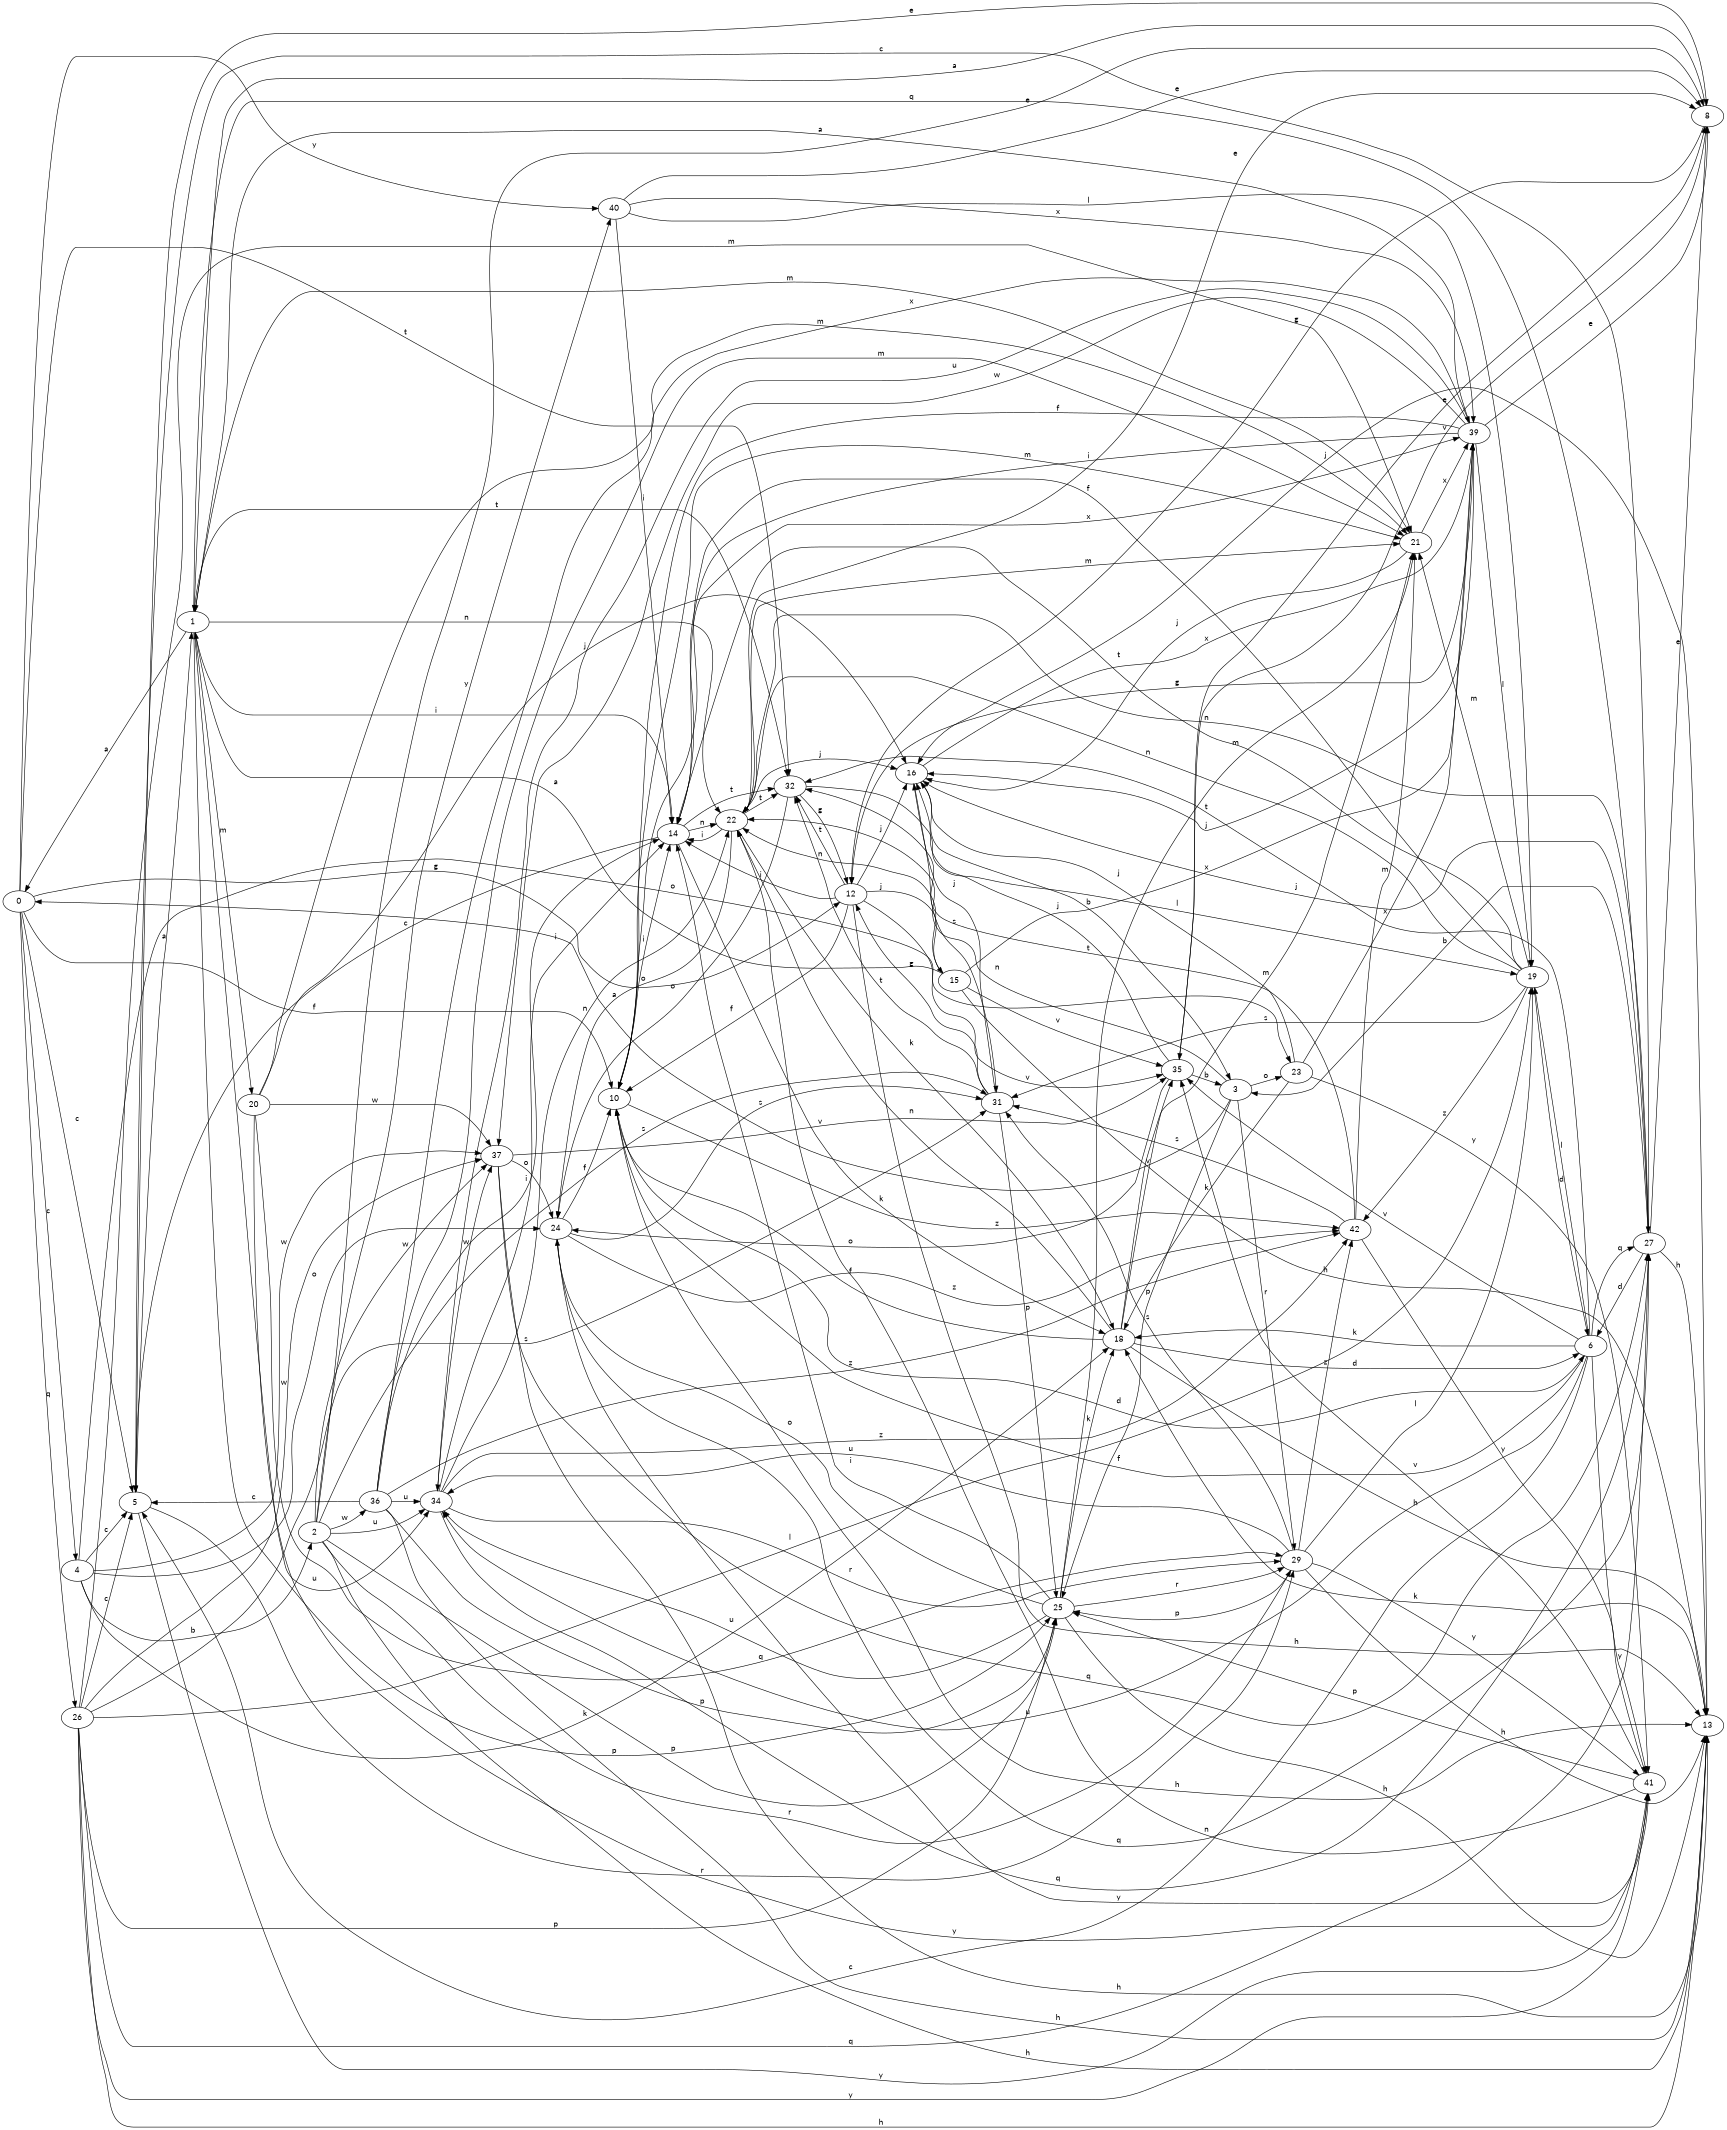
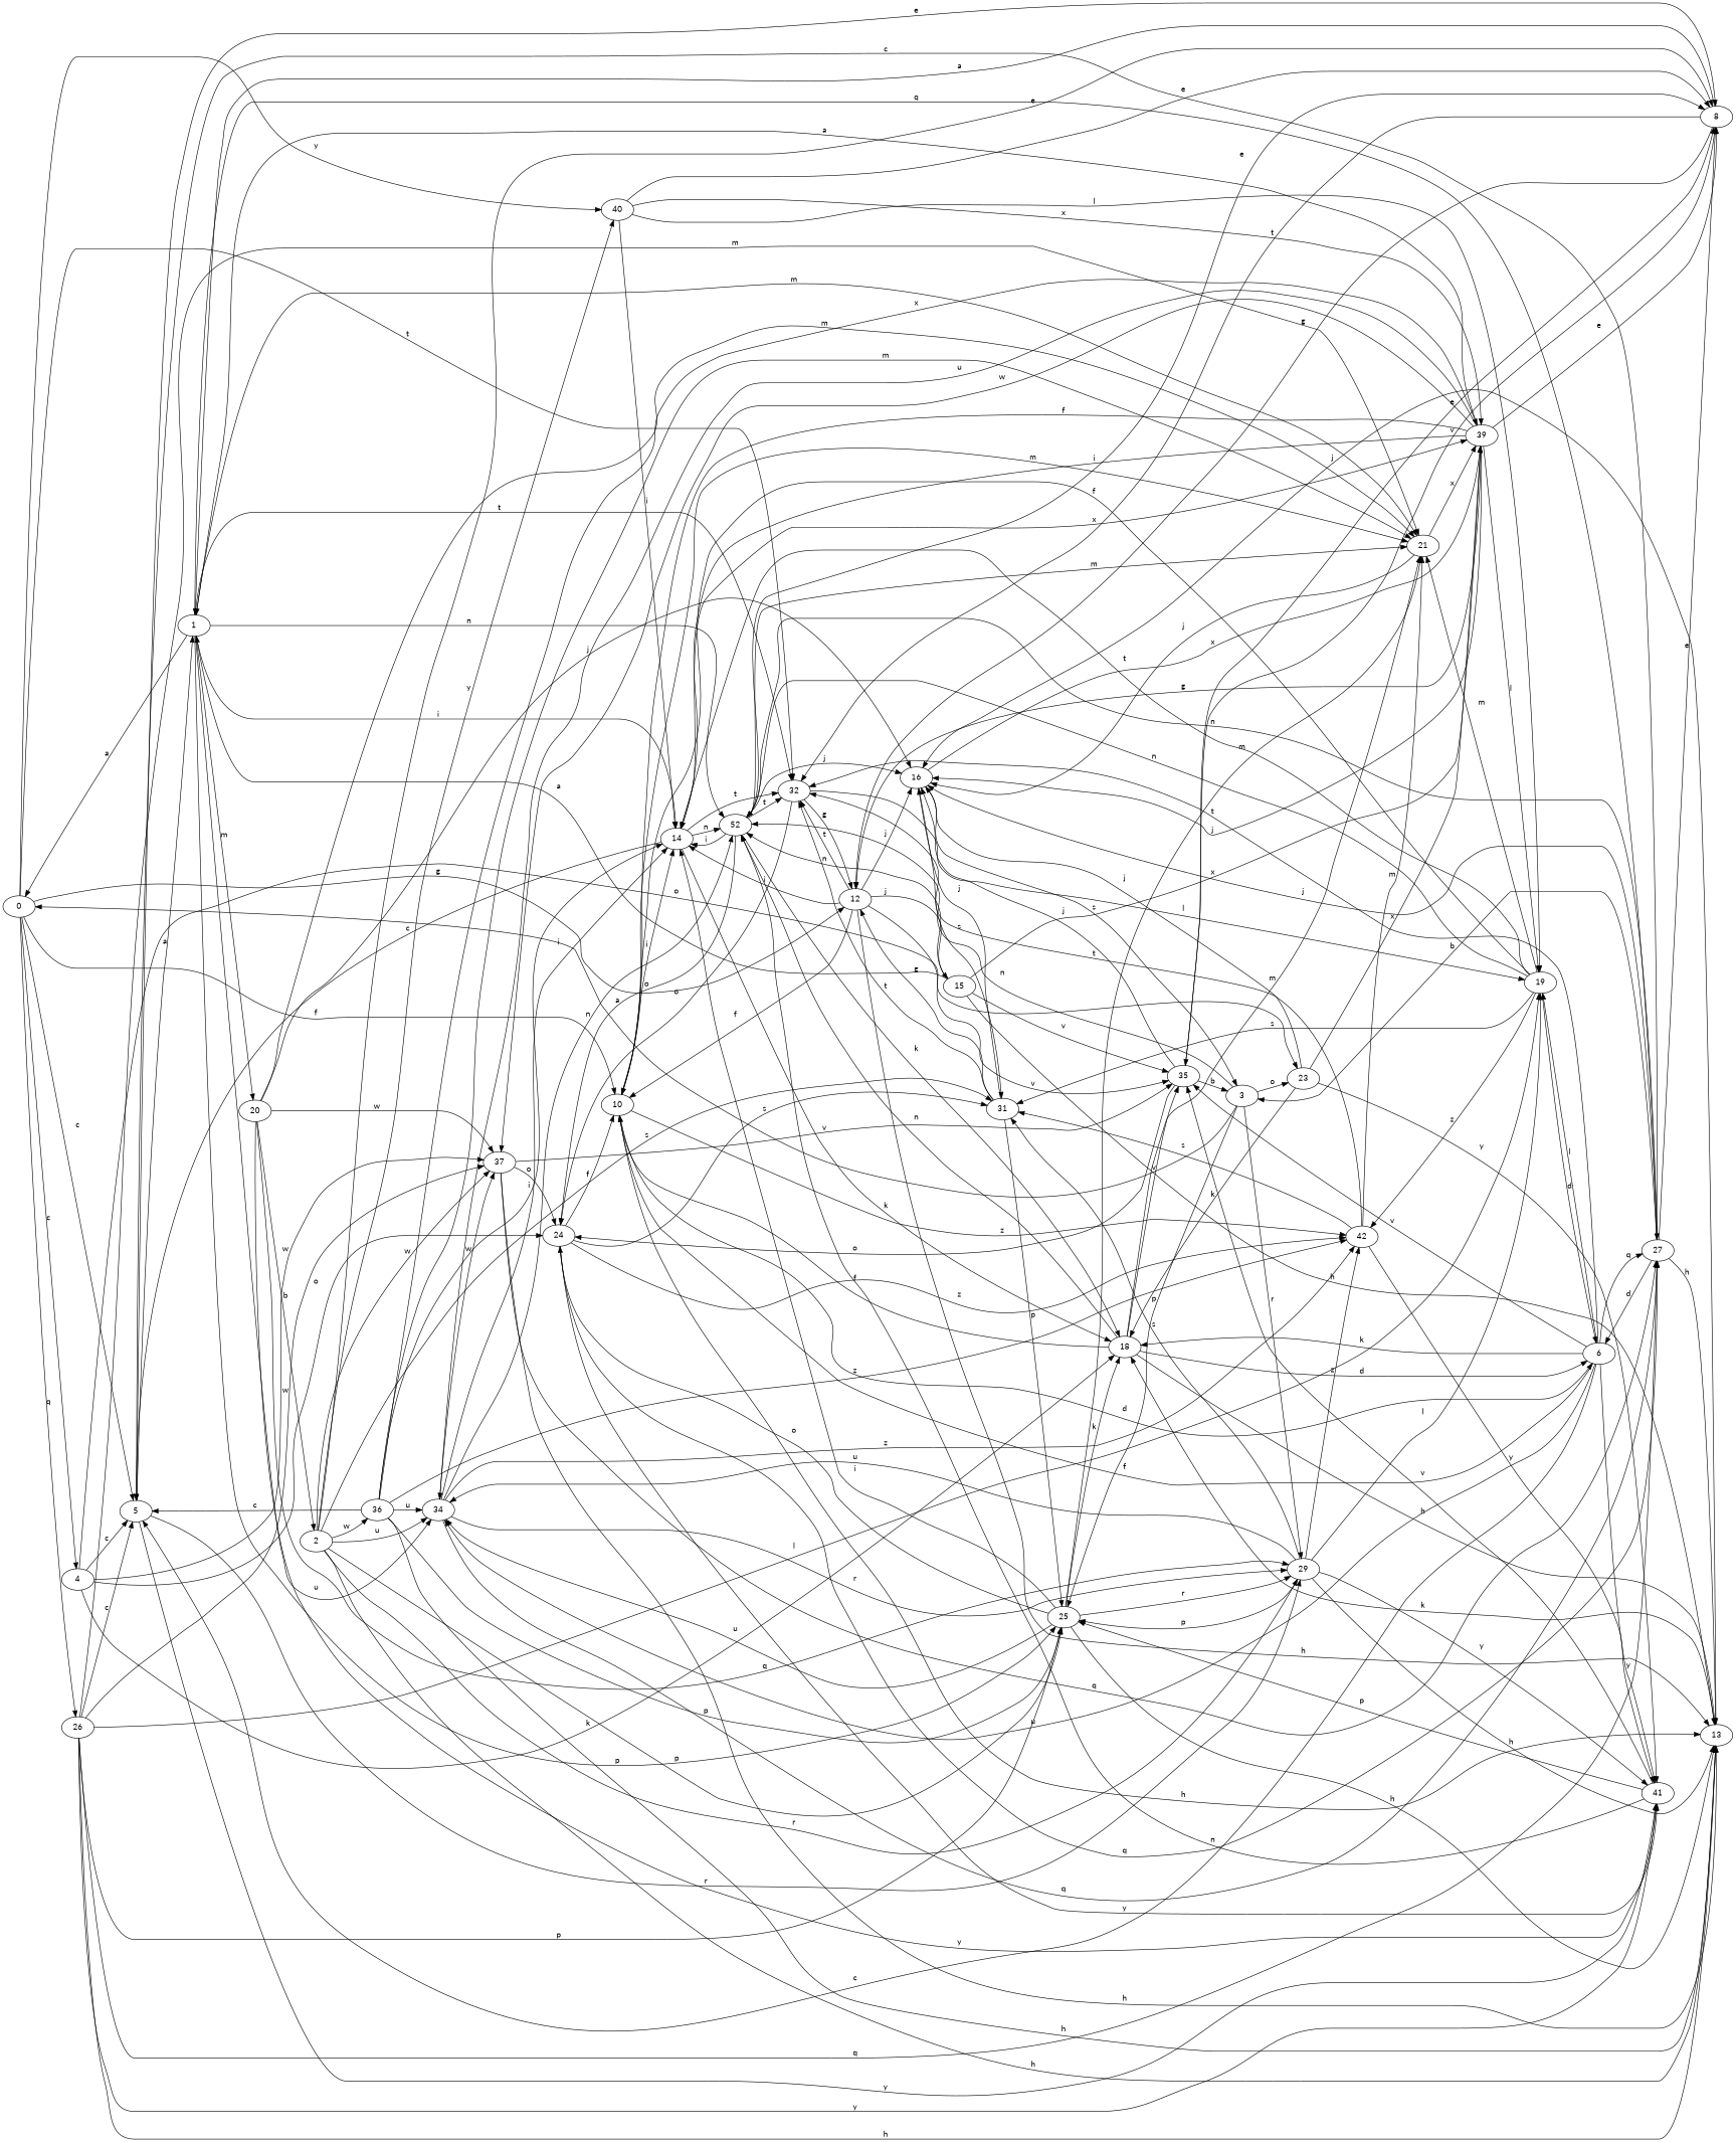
  strict digraph {
    fontname=Lato
    rankdir=LR
    node [fontname=Lato]
    edge [fontname=Lato]
    0
    4
    5
    10
    12
    26
    32
    40
    2
    37
    23
    18
    24
    1
    8
    29
    41
    14
    21
    13
    6
    42
    35
    15
    16
    25
    27
    31
    19
    39
    20
-   22
+   22 [label=52]
    34
    3
    36
    0 -> 4 [label=c]
    0 -> 5 [label=c]
    0 -> 10 [label=f]
    0 -> 12 [label=g]
    0 -> 26 [label=q]
    0 -> 32 [label=t]
    0 -> 40 [label=y]
    4 -> 5 [label=c]
-   4 -> 2 [label=b]
+   20 -> 2 [label=b]
    4 -> 37 [label=w]
    4 -> 23 [label=o]
    4 -> 18 [label=k]
    4 -> 24 [label=o]
    5 -> 1 [label=a]
    5 -> 8 [label=e]
    5 -> 29 [label=r]
    5 -> 41 [label=y]
    10 -> 14 [label=i]
    10 -> 21 [label=m]
    10 -> 13 [label=h]
    10 -> 6 [label=d]
    10 -> 42 [label=z]
    12 -> 10 [label=f]
    12 -> 32 [label=t]
    12 -> 14 [label=i]
    12 -> 13 [label=h]
    12 -> 35 [label=v]
    12 -> 15 [label=j]
    12 -> 16 [label=j]
    26 -> 5 [label=c]
    26 -> 37 [label=w]
    26 -> 41 [label=y]
    26 -> 21 [label=m]
    26 -> 13 [label=h]
    26 -> 25 [label=p]
    26 -> 27 [label=q]
-   26 -> 31 [label=s]
    26 -> 19 [label=l]
    32 -> 12 [label=g]
    32 -> 24 [label=o]
    32 -> 19 [label=l]
    40 -> 8 [label=e]
    40 -> 14 [label=i]
    40 -> 19 [label=l]
    40 -> 39 [label=x]
    2 -> 40 [label=y]
    2 -> 37 [label=w]
    2 -> 8 [label=e]
    2 -> 29 [label=r]
    2 -> 13 [label=h]
    2 -> 25 [label=p]
    2 -> 31 [label=s]
    2 -> 34 [label=u]
    2 -> 36 [label=w]
    37 -> 24 [label=o]
    37 -> 13 [label=h]
    37 -> 35 [label=v]
    37 -> 27 [label=q]
    23 -> 18 [label=k]
    23 -> 41 [label=y]
    23 -> 16 [label=j]
    23 -> 39 [label=x]
    18 -> 10 [label=f]
    18 -> 21 [label=m]
    18 -> 13 [label=h]
    18 -> 6 [label=d]
    18 -> 35 [label=v]
    18 -> 22 [label=n]
    24 -> 10 [label=f]
    24 -> 41 [label=y]
    24 -> 42 [label=z]
    24 -> 27 [label=q]
    24 -> 31 [label=s]
    1 -> 0 [label=a]
    1 -> 32 [label=t]
    1 -> 14 [label=i]
    1 -> 21 [label=m]
    1 -> 25 [label=p]
    1 -> 27 [label=q]
    1 -> 20 [label=m]
    1 -> 22 [label=n]
    1 -> 34 [label=u]
    8 -> 12 [label=g]
+   8 -> 32 [label=t]
    8 -> 1 [label=a]
    8 -> 35 [label=v]
    29 -> 41 [label=y]
    29 -> 13 [label=h]
    29 -> 42 [label=z]
    29 -> 25 [label=p]
    29 -> 31 [label=s]
    29 -> 19 [label=l]
    29 -> 34 [label=u]
    41 -> 35 [label=v]
    41 -> 25 [label=p]
    41 -> 22 [label=n]
    14 -> 5 [label=c]
    14 -> 32 [label=t]
    14 -> 18 [label=k]
    14 -> 39 [label=x]
    14 -> 22 [label=n]
    21 -> 16 [label=j]
    21 -> 39 [label=x]
    13 -> 18 [label=k]
    13 -> 16 [label=j]
    6 -> 5 [label=c]
    6 -> 10 [label=f]
    6 -> 32 [label=t]
    6 -> 18 [label=k]
    6 -> 41 [label=y]
    6 -> 35 [label=v]
    6 -> 27 [label=q]
    6 -> 19 [label=l]
    6 -> 34 [label=u]
    42 -> 32 [label=t]
    42 -> 41 [label=y]
    42 -> 21 [label=m]
    42 -> 31 [label=s]
    35 -> 24 [label=o]
    35 -> 8 [label=e]
    35 -> 16 [label=j]
    35 -> 3 [label=b]
    15 -> 1 [label=a]
    15 -> 13 [label=h]
    15 -> 35 [label=v]
    15 -> 39 [label=x]
    15 -> 22 [label=n]
    16 -> 31 [label=s]
    16 -> 39 [label=x]
-   16 -> 3 [label=b]
+   16 -> 3 [label=s]
    25 -> 18 [label=k]
    25 -> 24 [label=o]
    25 -> 29 [label=r]
    25 -> 14 [label=i]
    25 -> 21 [label=m]
    25 -> 13 [label=h]
    25 -> 34 [label=u]
    27 -> 5 [label=c]
    27 -> 8 [label=e]
    27 -> 13 [label=h]
    27 -> 6 [label=d]
    27 -> 16 [label=j]
    27 -> 22 [label=n]
    27 -> 3 [label=b]
    31 -> 12 [label=g]
    31 -> 32 [label=t]
    31 -> 16 [label=j]
    31 -> 25 [label=p]
    19 -> 10 [label=f]
    19 -> 14 [label=t]
    19 -> 21 [label=m]
    19 -> 6 [label=d]
    19 -> 42 [label=z]
    19 -> 31 [label=s]
    19 -> 22 [label=n]
    39 -> 10 [label=f]
    39 -> 12 [label=g]
    39 -> 37 [label=w]
    39 -> 1 [label=a]
    39 -> 8 [label=e]
    39 -> 14 [label=i]
    39 -> 16 [label=j]
    39 -> 19 [label=l]
    39 -> 34 [label=u]
    20 -> 37 [label=w]
    20 -> 29 [label=q]
    20 -> 41 [label=y]
    20 -> 21 [label=m]
    20 -> 16 [label=j]
    22 -> 32 [label=t]
    22 -> 18 [label=k]
    22 -> 24 [label=o]
    22 -> 8 [label=e]
    22 -> 14 [label=i]
    22 -> 21 [label=m]
    22 -> 16 [label=j]
    34 -> 37 [label=w]
    34 -> 29 [label=r]
    34 -> 14 [label=i]
    34 -> 42 [label=z]
    34 -> 27 [label=q]
    34 -> 22 [label=n]
    3 -> 0 [label=a]
    3 -> 23 [label=o]
    3 -> 29 [label=r]
    3 -> 25 [label=p]
    3 -> 22 [label=n]
    36 -> 5 [label=c]
    36 -> 14 [label=i]
    36 -> 21 [label=m]
    36 -> 13 [label=h]
    36 -> 42 [label=z]
    36 -> 25 [label=p]
    36 -> 39 [label=x]
    36 -> 34 [label=u]
  }
